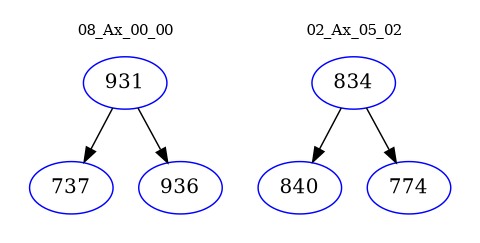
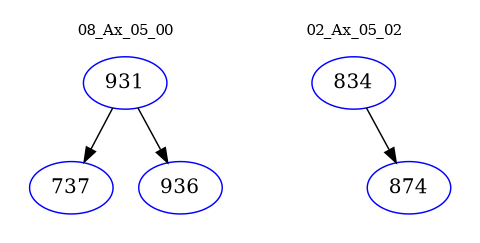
  digraph {
    node [color=blue]
    edge [color=black]
    n1 [label=931]
    n2 [label=737]
    n3 [label=936]
    n4 [label=834]
-   n5 [label=840]
-   n6 [label=774]
+   n6 [label=874]
    subgraph cluster_1 {
      color=white
      fontsize=10
-     label="08_Ax_00_00"
+     label="08_Ax_05_00"
      n1
      n2
      n3
    }
    subgraph cluster_2 {
      color=white
      fontsize=10
      label="02_Ax_05_02"
      n4
-     n5
      n6
    }
    n1 -> n2
    n1 -> n3
-   n4 -> n5
    n4 -> n6
  }
